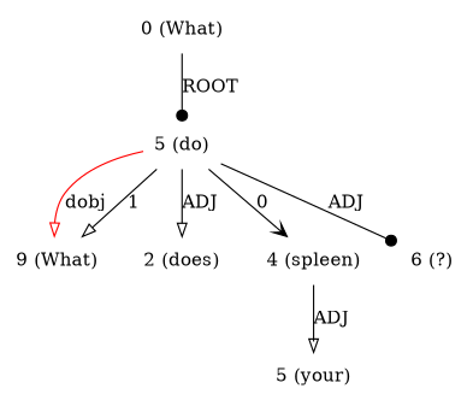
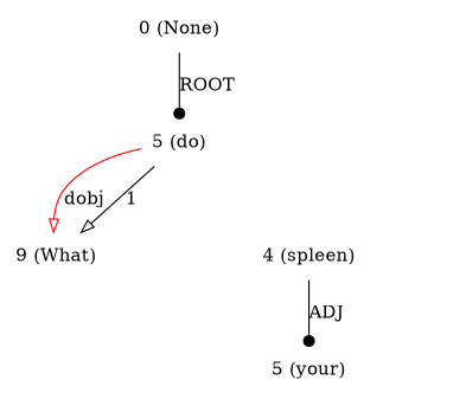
  digraph {
    fontname="DejaVu Serif"
    node [fontname="DejaVu Serif" shape=plaintext]
    edge [arrowhead=dot dir=forward fontname="DejaVu Serif"]
-   n1 [label="0 (What)"]
+   n1 [label="0 (None)"]
    n2 [label="5 (do)"]
    n3 [label="9 (What)"]
-   n4 [label="2 (does)"]
    n5 [label="4 (spleen)"]
-   n6 [label="6 (?)"]
    n7 [label="5 (your)"]
    n1 -> n2 [label=ROOT]
    n2 -> n3 [arrowhead=onormal color=red label=dobj]
    n2 -> n3 [arrowhead=onormal label=1]
-   n2 -> n4 [arrowhead=onormal label=ADJ]
-   n2 -> n5 [arrowhead=vee label=0]
-   n2 -> n6 [label=ADJ]
-   n5 -> n7 [arrowhead=onormal label=ADJ]
+   n5 -> n7 [label=ADJ]
  }
